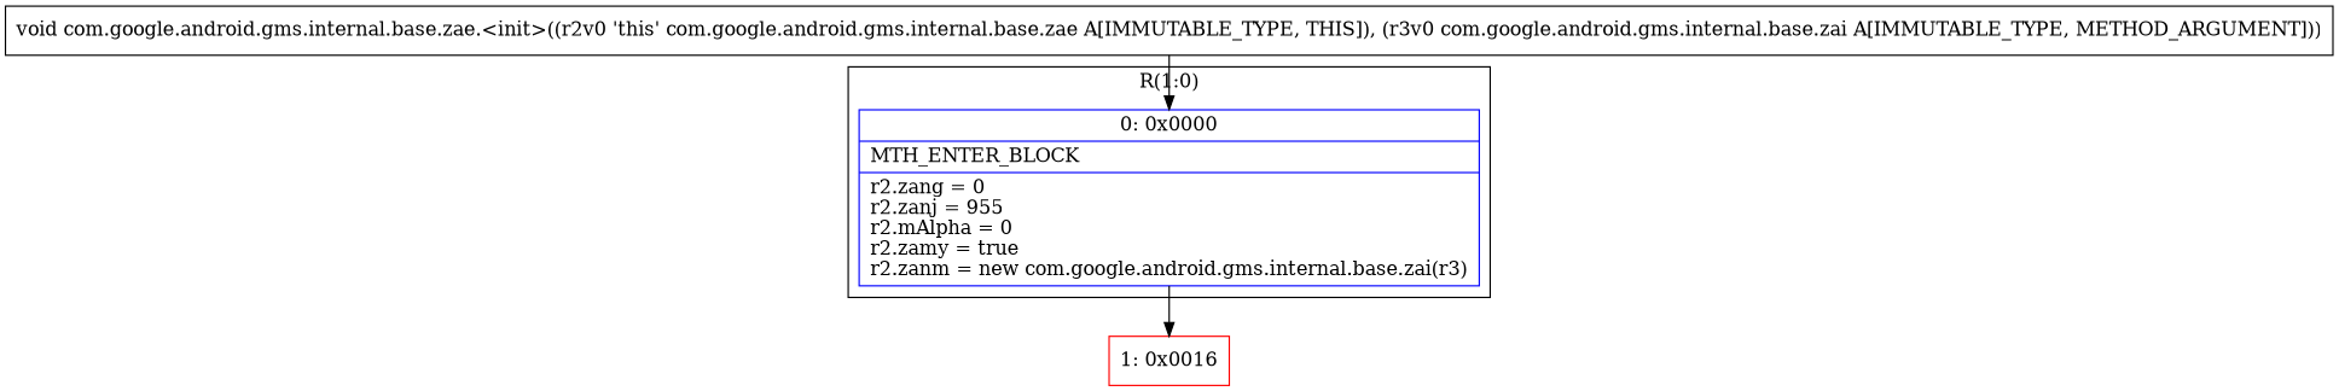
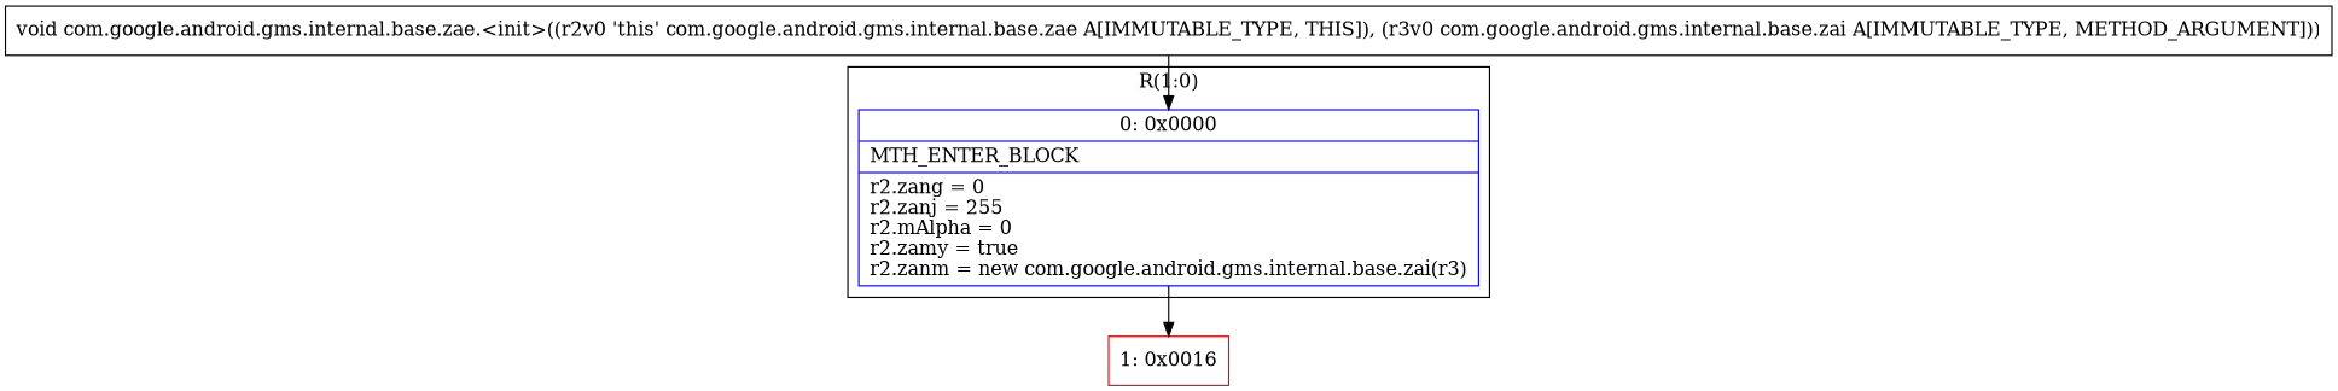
  digraph {
    node [shape=record]
-   n1 [color=blue label="{0\:\ 0x0000|MTH_ENTER_BLOCK\l|r2.zang = 0\lr2.zanj = 955\lr2.mAlpha = 0\lr2.zamy = true\lr2.zanm = new com.google.android.gms.internal.base.zai(r3)\l}"]
+   n1 [color=blue label="{0\:\ 0x0000|MTH_ENTER_BLOCK\l|r2.zang = 0\lr2.zanj = 255\lr2.mAlpha = 0\lr2.zamy = true\lr2.zanm = new com.google.android.gms.internal.base.zai(r3)\l}"]
    n2 [color=red label="{1\:\ 0x0016}"]
    n3 [label="{void com.google.android.gms.internal.base.zae.\<init\>((r2v0 'this' com.google.android.gms.internal.base.zae A[IMMUTABLE_TYPE, THIS]), (r3v0 com.google.android.gms.internal.base.zai A[IMMUTABLE_TYPE, METHOD_ARGUMENT])) }"]
    subgraph cluster_1 {
      label="R(1:0)"
      n1
    }
    n1 -> n2
    n3 -> n1
  }
